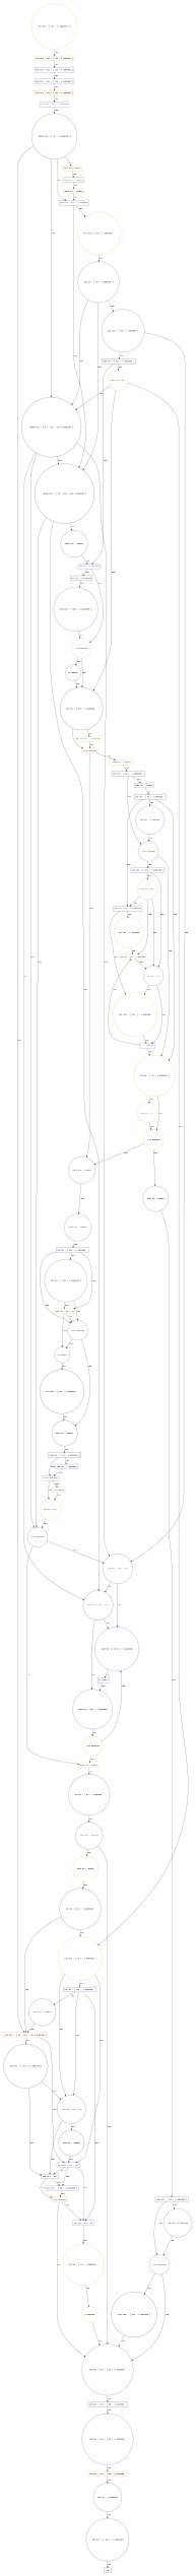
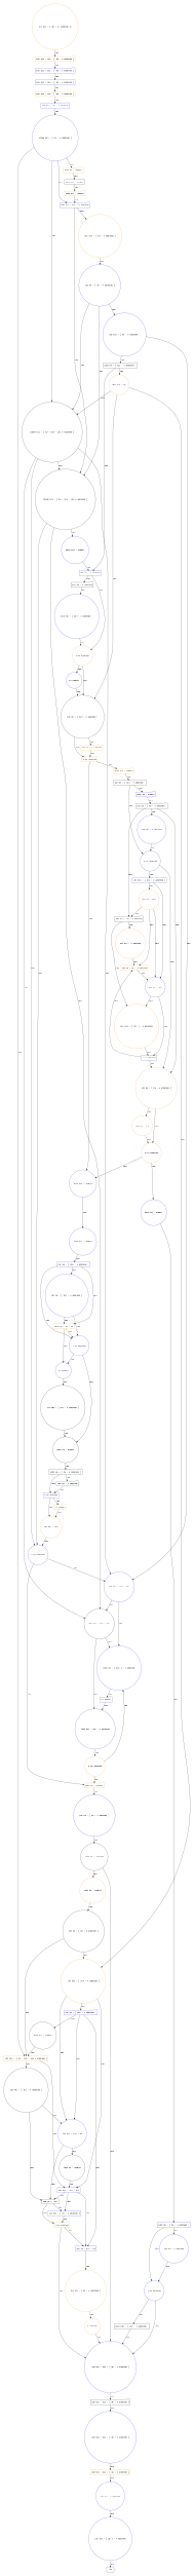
  digraph {
    fontname="Courier Prime"
    node [color=blue fontname="Courier Prime" shape=circle]
    edge [fontname="Courier Prime"]
    n1 [color=darkorange label="str x25 , [ sp , #- address ]!"]
    n2 [color=darkorange label="stp x24 , x23 , [ sp , # address ]" shape=folder]
    n3 [label="stp x22 , x21 , [ sp , # address ]" shape=folder]
    n4 [label="stp x20 , x19 , [ sp , # address ]" shape=folder]
    n5 [color=darkorange label="stp x29 , x30 , [ sp , # address ]" shape=folder]
    n6 [label="add x29 , sp , # address" shape=folder]
    n7 [label="ldrsw x20 , [ x0 , # address ]"]
    n8 [color=darkorange label="adrp x9 , symbol" shape=folder]
    n9 [label="add x10 , x20 , # address" shape=folder]
    n10 [color=black label="ldrsw x21 , [ x9 , x20 , lsl # address ]"]
    n11 [color=darkorange label="ldr w12 , [ x9 , x20 , lsl # address ]" shape=folder]
    n12 [color=black label="adrp x8 , symbol" shape=folder]
    n13 [color=darkorange label="str w10 , [ x0 , # address ]"]
    n14 [color=black label="ldrsw x22 , [ x9 , x10 , lsl # address ]"]
    n15 [label="add x23 , x23 , x21"]
    n16 [label="b.eq address"]
    n17 [color=black label="sub x21 , x22 , x21"]
    n18 [label="add w10 , w12 , w10" shape=folder]
    n19 [color=black label="ldr w11 , [ x11 , # address ]"]
    n20 [color=darkorange label="adrp x11 , symbol" shape=folder]
    n21 [label="ldr x9 , [ x9 , # address ]"]
    n22 [label="adrp x24 , symbol"]
    n23 [label="ldr x23 , [ x8 , # address ]"]
    n24 [color=black label="ldrb w8 , [ x11 , # address ]" shape=folder]
    n25 [color=darkorange label="mov x19 , x0"]
    n26 [label="cmp w8 , # address" shape=folder]
    n27 [label="ldrb w0 , [ x23 ] , # address"]
    n28 [color=black label="ldr w8 , [ x19 , # address ]"]
    n29 [color=darkorange label="ldr w10 , [ x19 , # address ]"]
    n30 [color=black label="mov w8 , # address" shape=folder]
    n31 [color=darkorange label="b.ne address"]
    n32 [color=darkorange label="cmp w8 , # address" shape=folder]
    n33 [color=darkorange label="b.ne address" shape=folder]
    n34 [label="ldr w8 , [ x24 , # address ]" shape=folder]
    n35 [label="sub w13 , w10 , w8"]
    n36 [color=darkorange label="adrp x8 , symbol" shape=folder]
    n37 [label="subs x21 , x21 , # address"]
    n38 [label="strb w8 , [ x24 , # address ]"]
    n39 [label="bl symbol"]
    n40 [label="adrp x24 , symbol"]
    n41 [color=darkorange label="adrp x10 , symbol" shape=folder]
    n42 [label="adrp x25 , symbol"]
    n43 [color=black label="ldr w9 , [ x10 , # address ]" shape=folder]
    n44 [label="ldr w8 , [ x24 , # address ]" shape=folder]
    n45 [label="adrp x8 , symbol" shape=folder]
    n46 [label="b.lt address"]
    n47 [label="ldr w9 , [ x25 , # address ]"]
    n48 [color=darkorange label="subs w0 , w9 , w8" shape=folder]
    n49 [label="b.le address"]
    n50 [label="bl symbol"]
    n51 [color=black label="adrp x8 , symbol"]
    n52 [color=black label="str wzr , [ x25 , # address ]"]
    n53 [color=black label="ldrb w8 , [ x8 , # address ]" shape=folder]
    n54 [label="cmp w8 , # address" shape=folder]
    n55 [label="b.ne address" shape=folder]
    n56 [color=black label="ldr x8 , [ x8 , # address ]" shape=folder]
    n57 [color=darkorange label="ldr w8 , [ x8 , # address ]"]
    n58 [label="ldr w10 , [ x10 , # address ]" shape=folder]
    n59 [label="cmp w9 , # address"]
    n60 [color=black label="add x11 , x8 , # address" shape=folder]
    n61 [color=darkorange label="cmp w8 , # 0"]
    n62 [color=darkorange label="b.le address"]
    n63 [color=darkorange label="mov w12 , # address"]
    n64 [color=darkorange label="str w12 , [ x11 ] , # address"]
    n65 [color=darkorange label="mov w9 , wzr"]
    n66 [label="cmp w9 , w10"]
    n67 [label="adrp x8 , symbol"]
    n68 [color=darkorange label="add w9 , w9 , # address" shape=folder]
    n69 [label="b.lt address" shape=folder]
    n70 [color=darkorange label="cmp w21 , w22"]
    n71 [color=darkorange label="bl symbol" shape=folder]
    n72 [label="ldrb w8 , [ x8 , # address ]" shape=folder]
    n73 [label="cmp w8 , # address"]
    n74 [label="b.ne address"]
    n75 [label="ldr w8 , [ x8 , # address ]"]
    n76 [color=black label="cbnz w8 , address"]
    n77 [label="bl symbol" shape=folder]
    n78 [label="ldp x29 , x30 , [ sp , # address ]"]
-   n79 [color=black label="strb wzr , [ x24 , # address ]"]
+   n79 [color=black label="strb wzr , [ x24 , # address ]" shape=folder]
    n80 [color=black label="ldp x20 , x19 , [ sp , # address ]" shape=folder]
    n81 [label="ldp x22 , x21 , [ sp , # address ]"]
    n82 [color=darkorange label="adrp x8 , symbol"]
    n83 [color=black label="ldr x9 , [ x8 , # address ]"]
    n84 [color=darkorange label="b.ne address"]
    n85 [color=darkorange label="ldp x24 , x23 , [ sp , # address ]" shape=folder]
    n86 [label="mov w0 , # address"]
    n87 [label="ldr x25 , [ sp ] , # address"]
    n88 [color=black label=cmp shape=folder]
    n89 [color=black label="adrp x11 , symbol"]
    n90 [label="sub w8 , w10 , w8" shape=folder]
    n91 [color=black label="cmp w13 , w11" shape=folder]
    n92 [color=black label="adrp x9 , symbol"]
    n93 [label="str w10 , [ x9 , # address ]" shape=folder]
    n94 [color=darkorange label="str w8 , [ x9 , # address ]"]
    n95 [color=darkorange label="b.ne address" shape=folder]
    n96 [color=darkorange label="b address"]
    n1 -> n2 [label=CFG]
    n2 -> n3 [label=CFG]
    n3 -> n4 [label=CFG]
    n4 -> n5 [label=CFG]
    n5 -> n6 [label=CFG]
    n6 -> n7 [label=CFG]
    n7 -> n8 [label=CFG]
    n7 -> n9 [label=DFG]
    n7 -> n10 [label=DFG]
    n7 -> n11 [label=DFG]
    n8 -> n12 [label=CFG]
    n9 -> n13 [label=DFG]
    n9 -> n14 [label=DFG]
    n10 -> n14 [label=CFG]
    n10 -> n15 [label=DFG]
    n10 -> n16 [label=DFG]
    n10 -> n17 [label=DFG]
    n11 -> n18 [label=DFG]
    n11 -> n19 [label=CFG]
    n12 -> n20 [label=CFG]
    n13 -> n21 [label=CFG]
    n14 -> n16 [label=DFG]
    n14 -> n17 [label=DFG]
    n14 -> n22 [label=CFG]
    n15 -> n17 [label=CFG]
    n15 -> n27 [label=DFG]
    n16 -> n15 [label=CFG]
    n16 -> n36 [label=CFG]
    n17 -> n27 [label=CFG]
    n17 -> n37 [label=DFG]
    n18 -> n90 [label=DFG]
    n18 -> n91 [label=CFG]
    n18 -> n93 [label=DFG]
    n19 -> n35 [label=CFG]
    n19 -> n91 [label=DFG]
    n20 -> n9 [label=CFG]
    n21 -> n10 [label=DFG]
    n21 -> n14 [label=DFG]
    n21 -> n23 [label=CFG]
    n22 -> n26 [label=CFG]
    n23 -> n15 [label=DFG]
    n23 -> n24 [label=CFG]
    n24 -> n25 [label=CFG]
    n24 -> n26 [label=DFG]
    n25 -> n10 [label=CFG]
    n25 -> n28 [label=DFG]
    n25 -> n29 [label=DFG]
    n26 -> n30 [label=CFG]
    n26 -> n31 [label=DFG]
    n27 -> n77 [label=DFG]
    n28 -> n32 [label=CFG]
    n28 -> n33 [label=DFG]
    n29 -> n18 [label=DFG]
    n29 -> n34 [label=CFG]
    n29 -> n35 [label=DFG]
    n30 -> n38 [label=CFG]
    n31 -> n28 [label=CFG]
    n31 -> n39 [label=CFG]
    n32 -> n33 [label=CFG]
    n33 -> n40 [label=CFG]
    n33 -> n41 [label=CFG]
    n34 -> n35 [label=DFG]
    n34 -> n89 [label=CFG]
    n34 -> n90 [label=DFG]
    n35 -> n91 [label=DFG]
    n35 -> n92 [label=CFG]
    n36 -> n75 [label=CFG]
    n37 -> n84 [label=DFG]
    n38 -> n31 [label=CFG]
    n39 -> n28 [label=CFG]
    n40 -> n42 [label=CFG]
    n41 -> n43 [label=CFG]
    n42 -> n44 [label=CFG]
    n43 -> n45 [label=CFG]
    n43 -> n46 [label=DFG]
    n44 -> n47 [label=CFG]
    n44 -> n48 [label=DFG]
    n44 -> n49 [label=DFG]
    n45 -> n56 [label=CFG]
    n46 -> n57 [label=CFG]
    n46 -> n58 [label=CFG]
    n47 -> n48 [label=DFG]
    n47 -> n49 [label=DFG]
    n48 -> n49 [label=CFG]
    n48 -> n50 [label=DFG]
    n49 -> n50 [label=CFG]
    n49 -> n51 [label=CFG]
    n50 -> n52 [label=CFG]
    n51 -> n53 [label=CFG]
    n52 -> n51 [label=CFG]
    n53 -> n54 [label=CFG]
    n53 -> n55 [label=DFG]
    n54 -> n55 [label=CFG]
    n55 -> n70 [label=CFG]
    n55 -> n71 [label=CFG]
    n56 -> n57 [label=DFG]
    n56 -> n59 [label=CFG]
    n56 -> n60 [label=DFG]
    n57 -> n61 [label=CFG]
    n57 -> n62 [label=DFG]
    n58 -> n65 [label=CFG]
    n58 -> n66 [label=DFG]
    n59 -> n46 [label=CFG]
    n60 -> n63 [label=CFG]
    n60 -> n64 [label=DFG]
    n61 -> n62 [label=CFG]
    n62 -> n40 [label=CFG]
    n62 -> n67 [label=CFG]
    n63 -> n68 [label=CFG]
    n64 -> n69 [label=CFG]
    n65 -> n60 [label=CFG]
    n65 -> n66 [label=DFG]
    n65 -> n68 [label=DFG]
    n66 -> n64 [label=CFG]
    n66 -> n69 [label=DFG]
    n67 -> n72 [label=CFG]
    n68 -> n66 [label=DFG]
    n69 -> n57 [label=CFG]
    n69 -> n68 [label=CFG]
    n70 -> n16 [label=CFG]
    n71 -> n70 [label=CFG]
    n72 -> n73 [label=CFG]
    n72 -> n74 [label=DFG]
    n73 -> n74 [label=CFG]
    n74 -> n78 [label=CFG]
    n74 -> n79 [label=CFG]
    n75 -> n76 [label=DFG]
    n76 -> n78 [label=CFG]
    n76 -> n82 [label=CFG]
    n77 -> n37 [label=CFG]
    n78 -> n80 [label=CFG]
    n79 -> n78 [label=CFG]
    n80 -> n81 [label=CFG]
    n81 -> n85 [label=CFG]
    n82 -> n83 [label=CFG]
    n83 -> n11 [label=DFG]
    n83 -> n29 [label=CFG]
    n84 -> n27 [label=CFG]
    n84 -> n36 [label=CFG]
    n85 -> n86 [label=CFG]
    n86 -> n87 [label=CFG]
    n87 -> n88 [label=CFG]
    n89 -> n11 [label=CFG]
    n90 -> n94 [label=DFG]
    n91 -> n93 [label=CFG]
    n91 -> n95 [label=DFG]
    n92 -> n18 [label=CFG]
    n93 -> n95 [label=CFG]
    n94 -> n96 [label=CFG]
    n95 -> n78 [label=CFG]
    n95 -> n90 [label=CFG]
    n96 -> n78 [label=CFG]
  }
